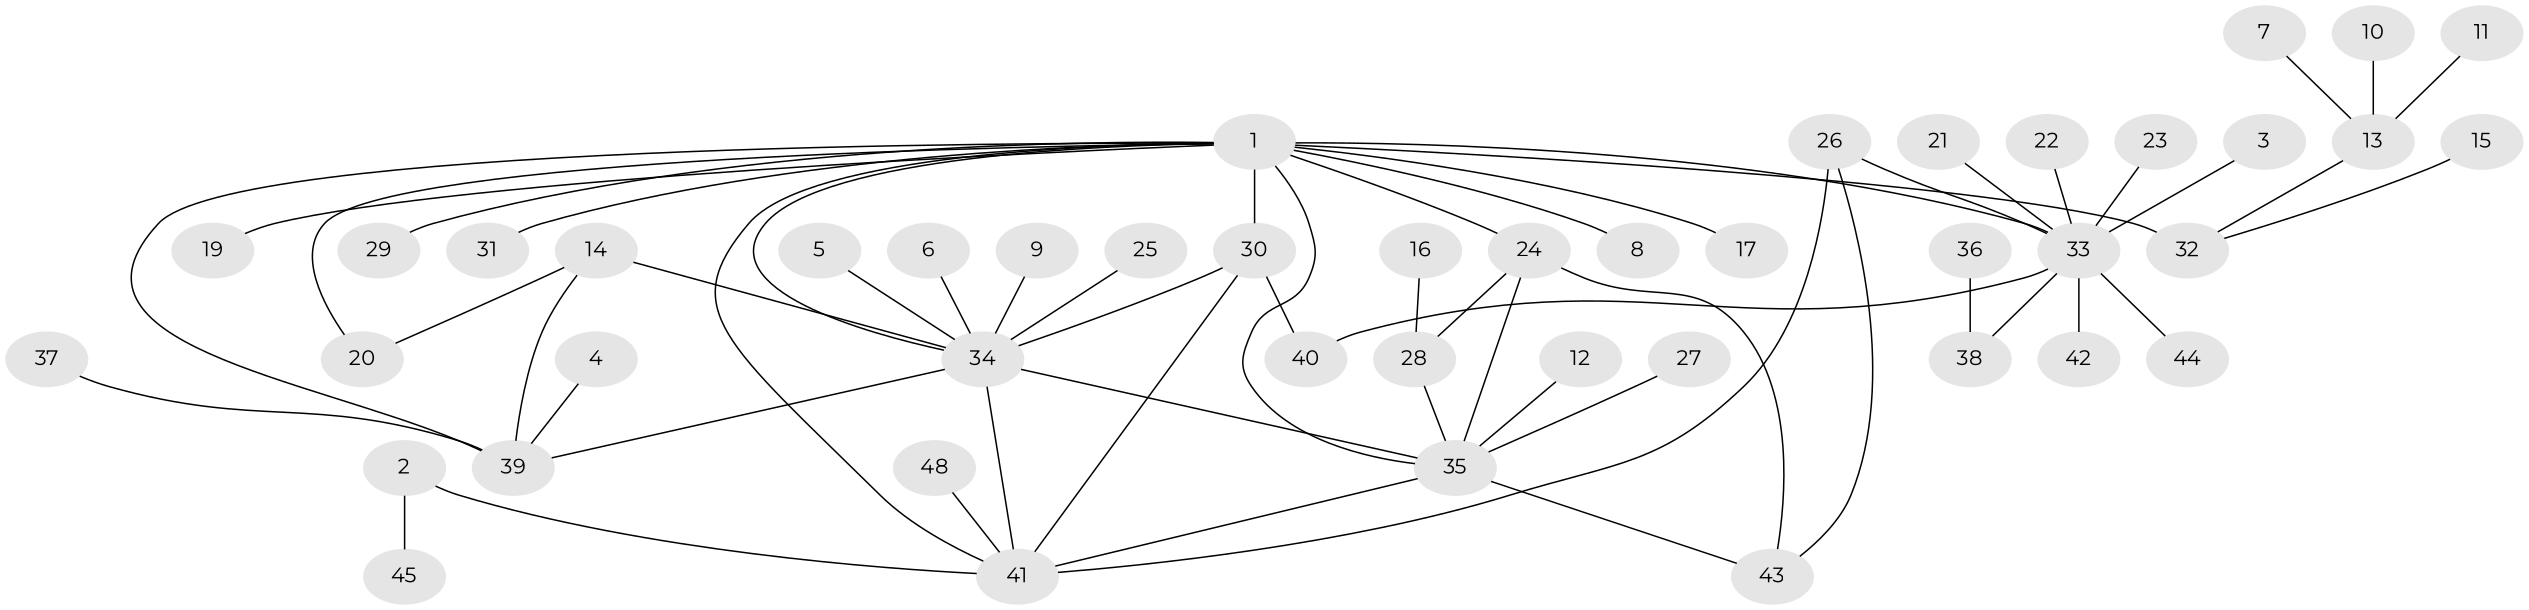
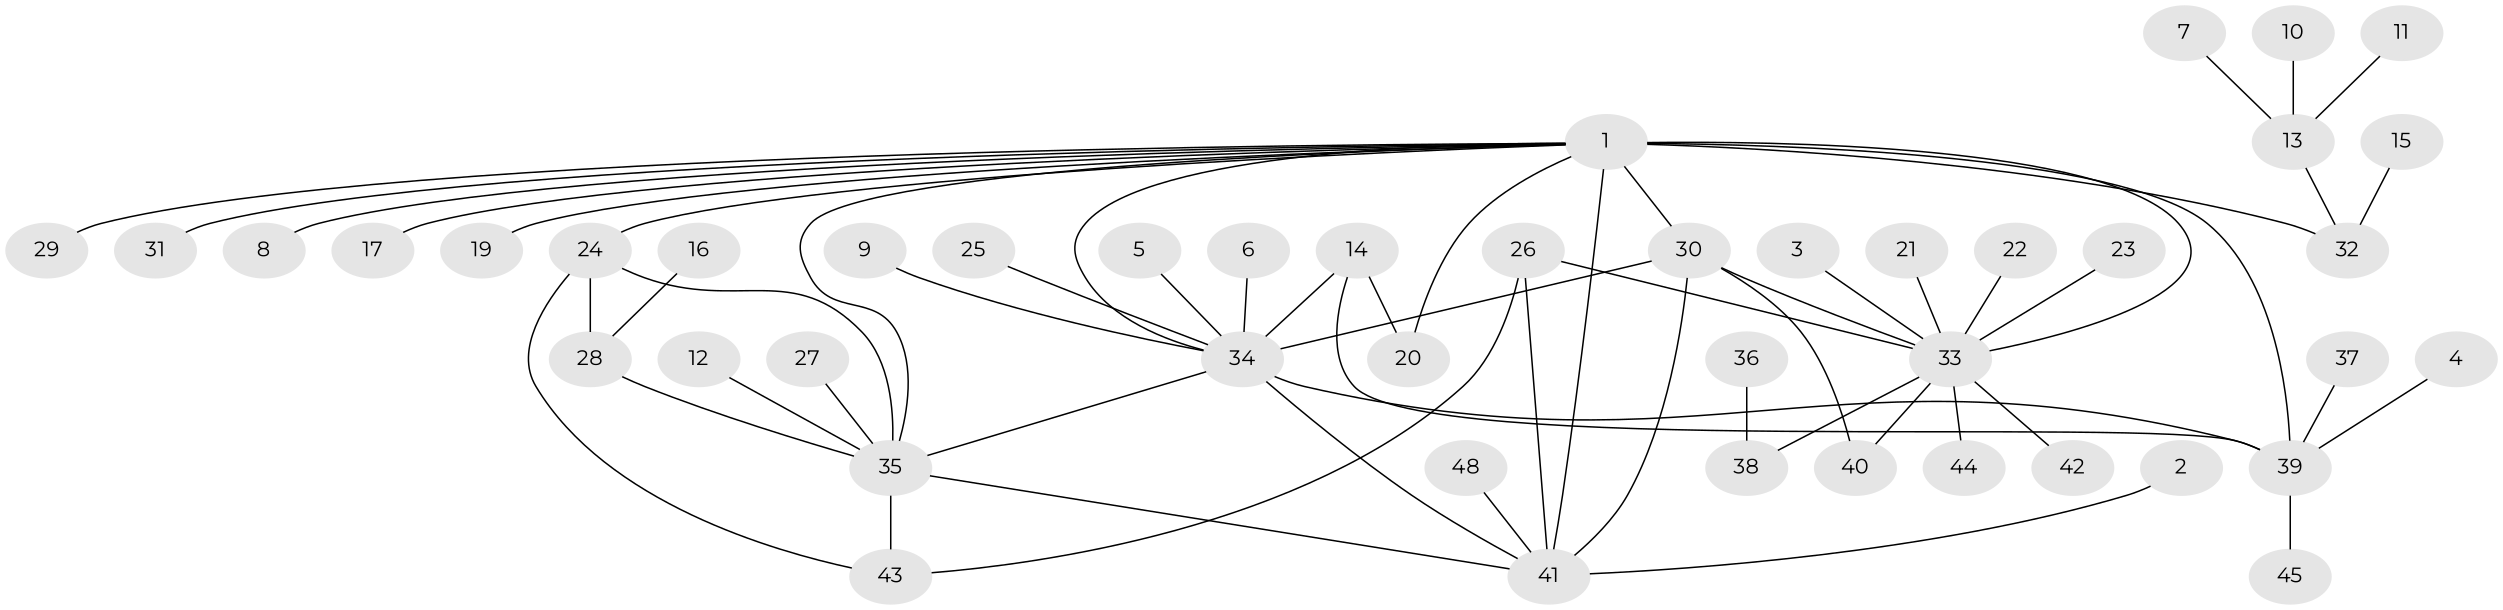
  graph {
    fontname=Montserrat
    node [color=gray90 fontname=Montserrat style=filled]
    edge [fontname=Montserrat weight=1.0]
    1
    8
    17
    19
    20
    24
    29
    30
    31
    32
    33
    34
    35
    39
    41
    28
    43
    40
    38
    42
    44
    45
    2
    3
    4
    5
    6
    7
    13
    9
    10
    11
    12
    14
    15
    16
    n37 [label=48]
    21
    22
    23
    25
    26
    27
    36
    37
    1 -- 8
    1 -- 17
    1 -- 19
    1 -- 20
    1 -- 24
    1 -- 29
    1 -- 30 [weight=3.0]
    1 -- 31
    1 -- 32 [weight=3.0]
    1 -- 33 [weight=2.0]
    1 -- 34
    1 -- 35
    1 -- 39
    1 -- 41
    24 -- 35
    24 -- 28
    24 -- 43
+   30 -- 33
    30 -- 34 [weight=2.0]
    30 -- 41
    30 -- 40
    33 -- 40
    33 -- 38
    33 -- 42
    33 -- 44
    34 -- 35
    34 -- 39
    34 -- 41
    35 -- 41
    35 -- 43
-   2 -- 45
+   39 -- 45
    28 -- 35
    2 -- 41
    3 -- 33
    4 -- 39
    5 -- 34
    6 -- 34
    7 -- 13
    13 -- 32
    9 -- 34
    10 -- 13
    11 -- 13
    12 -- 35
    14 -- 20
    14 -- 34 [weight=2.0]
    14 -- 39 [weight=2.0]
    15 -- 32
    16 -- 28
    n37 -- 41
    21 -- 33
    22 -- 33
    23 -- 33
    25 -- 34
    26 -- 33
    26 -- 41
    26 -- 43
    27 -- 35
    36 -- 38
    37 -- 39
  }
